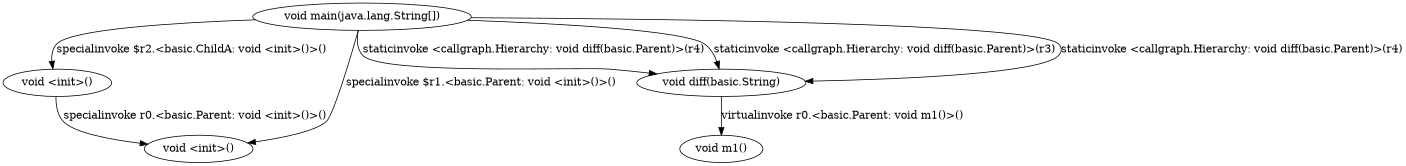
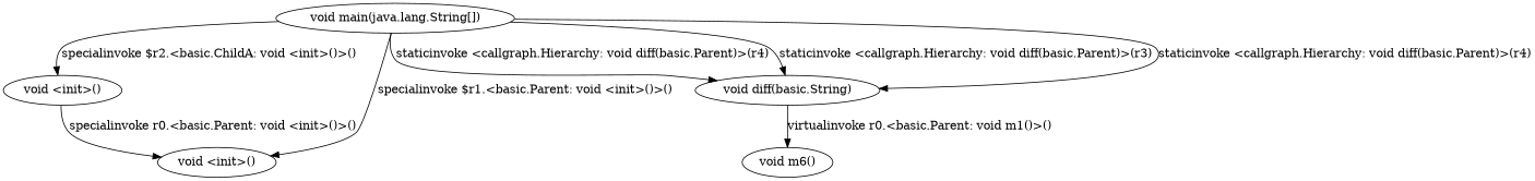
  digraph {
    n1 [label="void <init>()"]
    n2 [label="void <init>()"]
    n3 [label="void main(java.lang.String[])"]
    n4 [label="void diff(basic.String)"]
-   n5 [label="void m1()"]
+   n5 [label="void m6()"]
    n1 -> n2 [label="specialinvoke r0.<basic.Parent: void <init>()>()"]
    n3 -> n1 [label="specialinvoke $r2.<basic.ChildA: void <init>()>()"]
    n3 -> n2 [label="specialinvoke $r1.<basic.Parent: void <init>()>()"]
    n3 -> n4 [label="staticinvoke <callgraph.Hierarchy: void diff(basic.Parent)>(r4)"]
    n3 -> n4 [label="staticinvoke <callgraph.Hierarchy: void diff(basic.Parent)>(r3)"]
    n3 -> n4 [label="staticinvoke <callgraph.Hierarchy: void diff(basic.Parent)>(r4)"]
    n4 -> n5 [label="virtualinvoke r0.<basic.Parent: void m1()>()"]
  }
